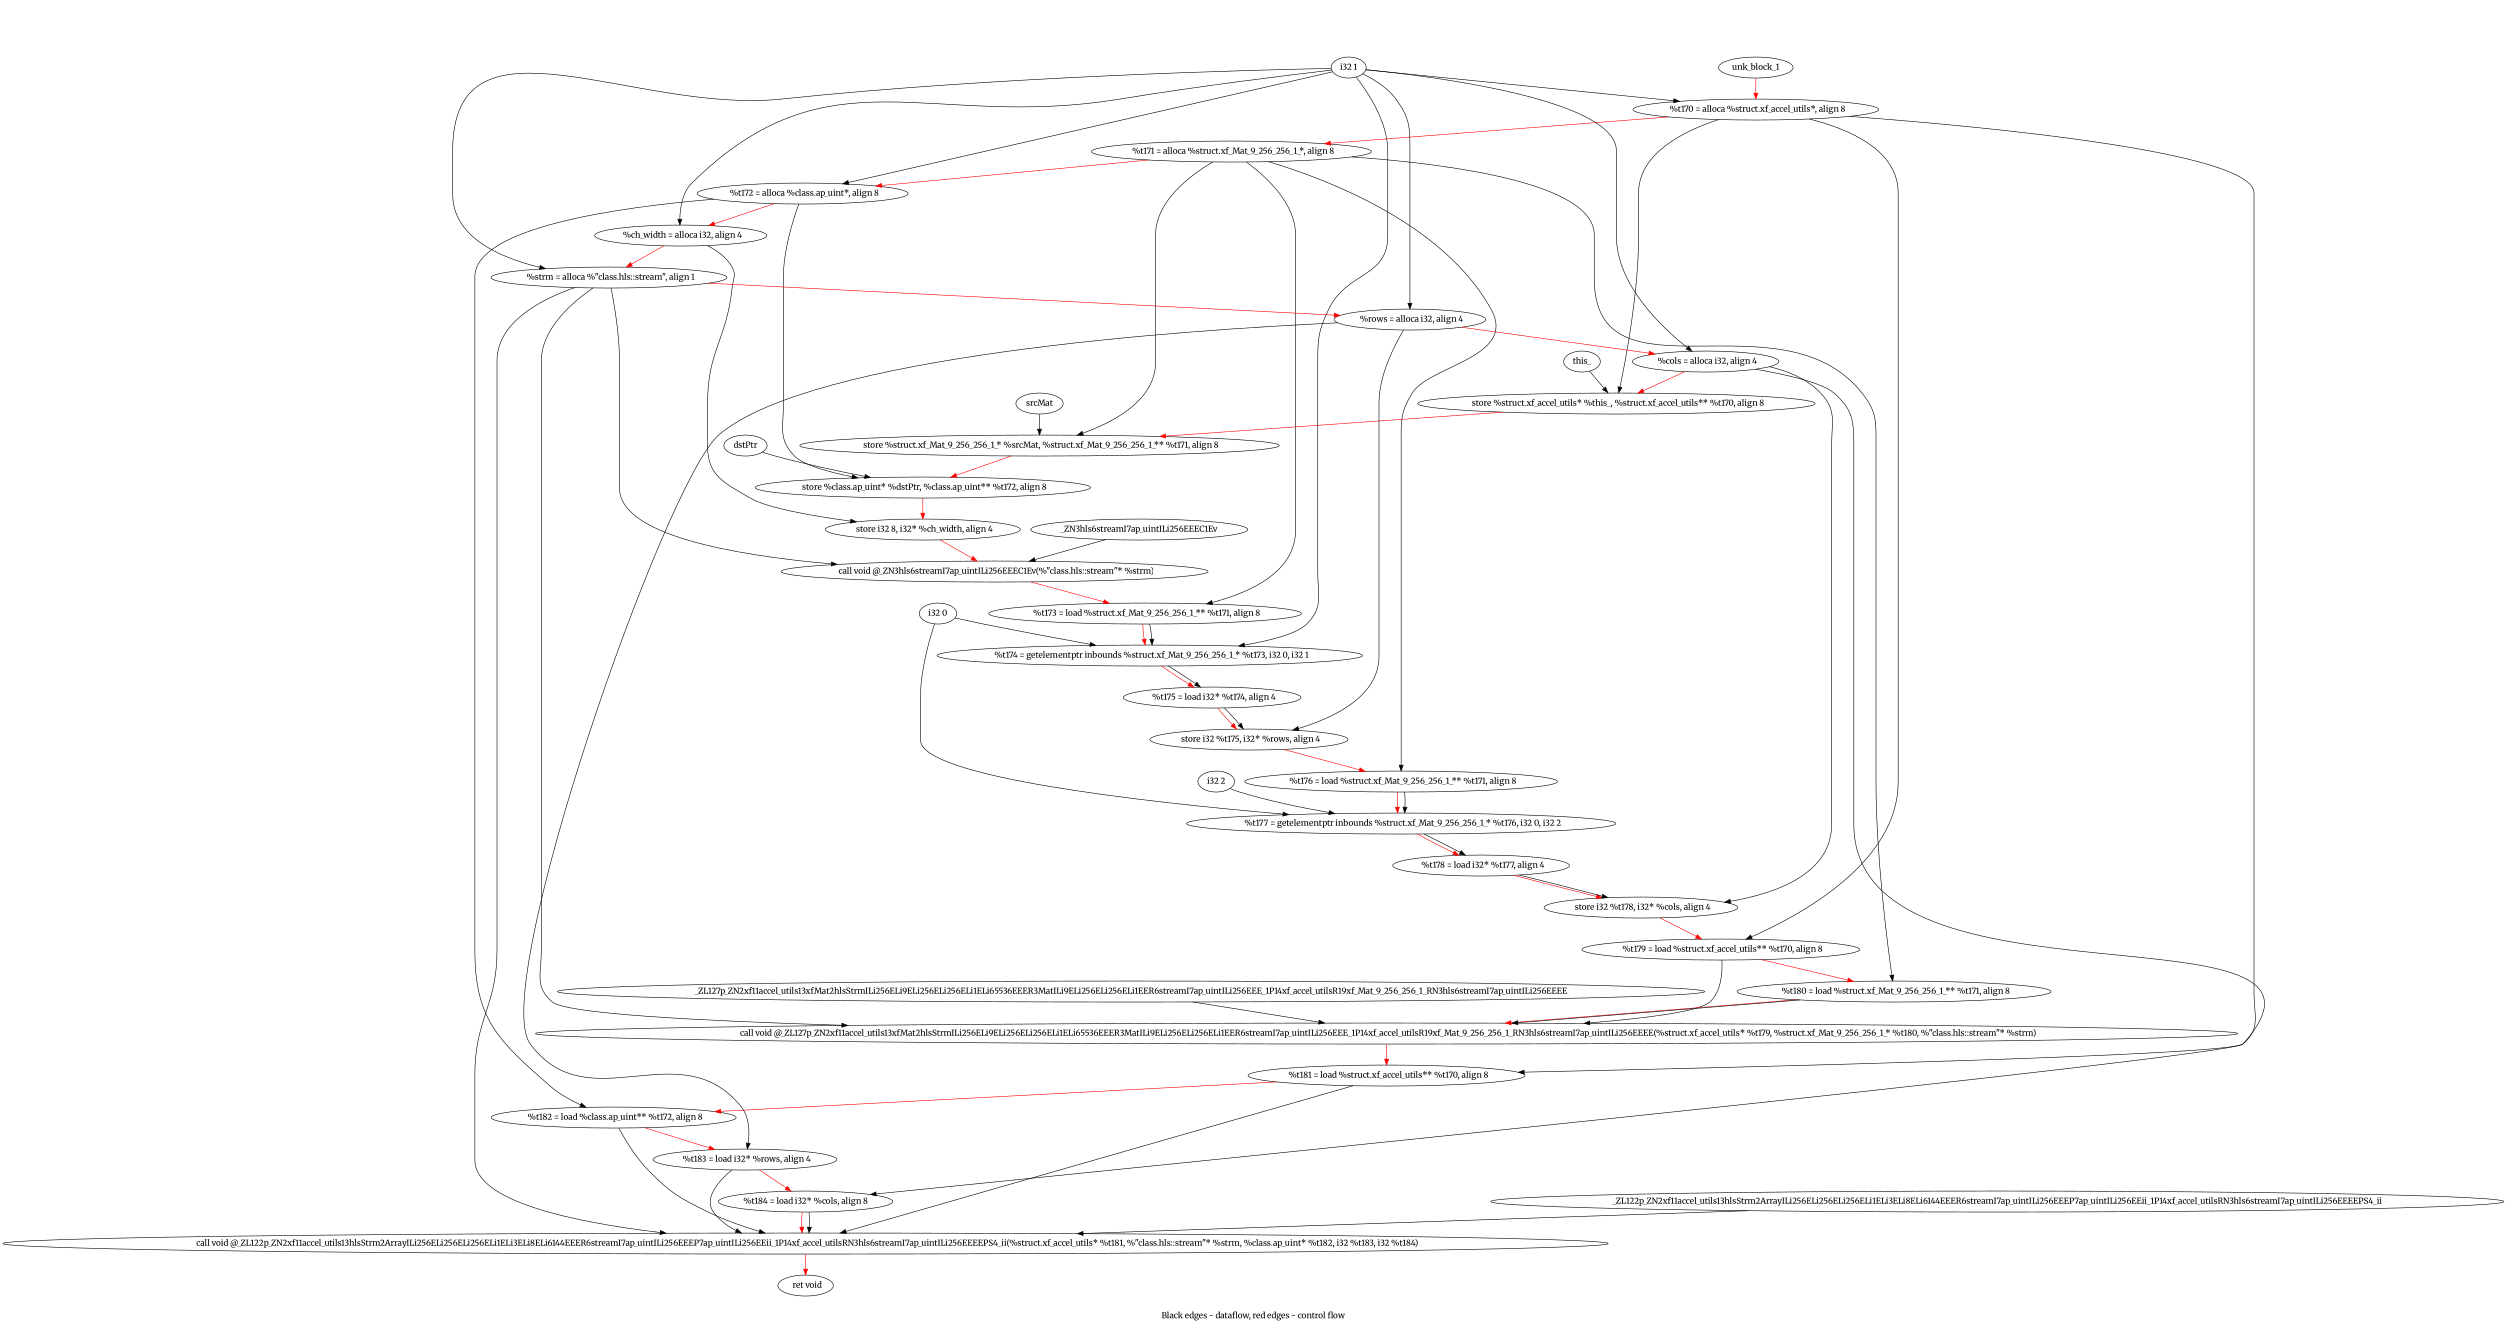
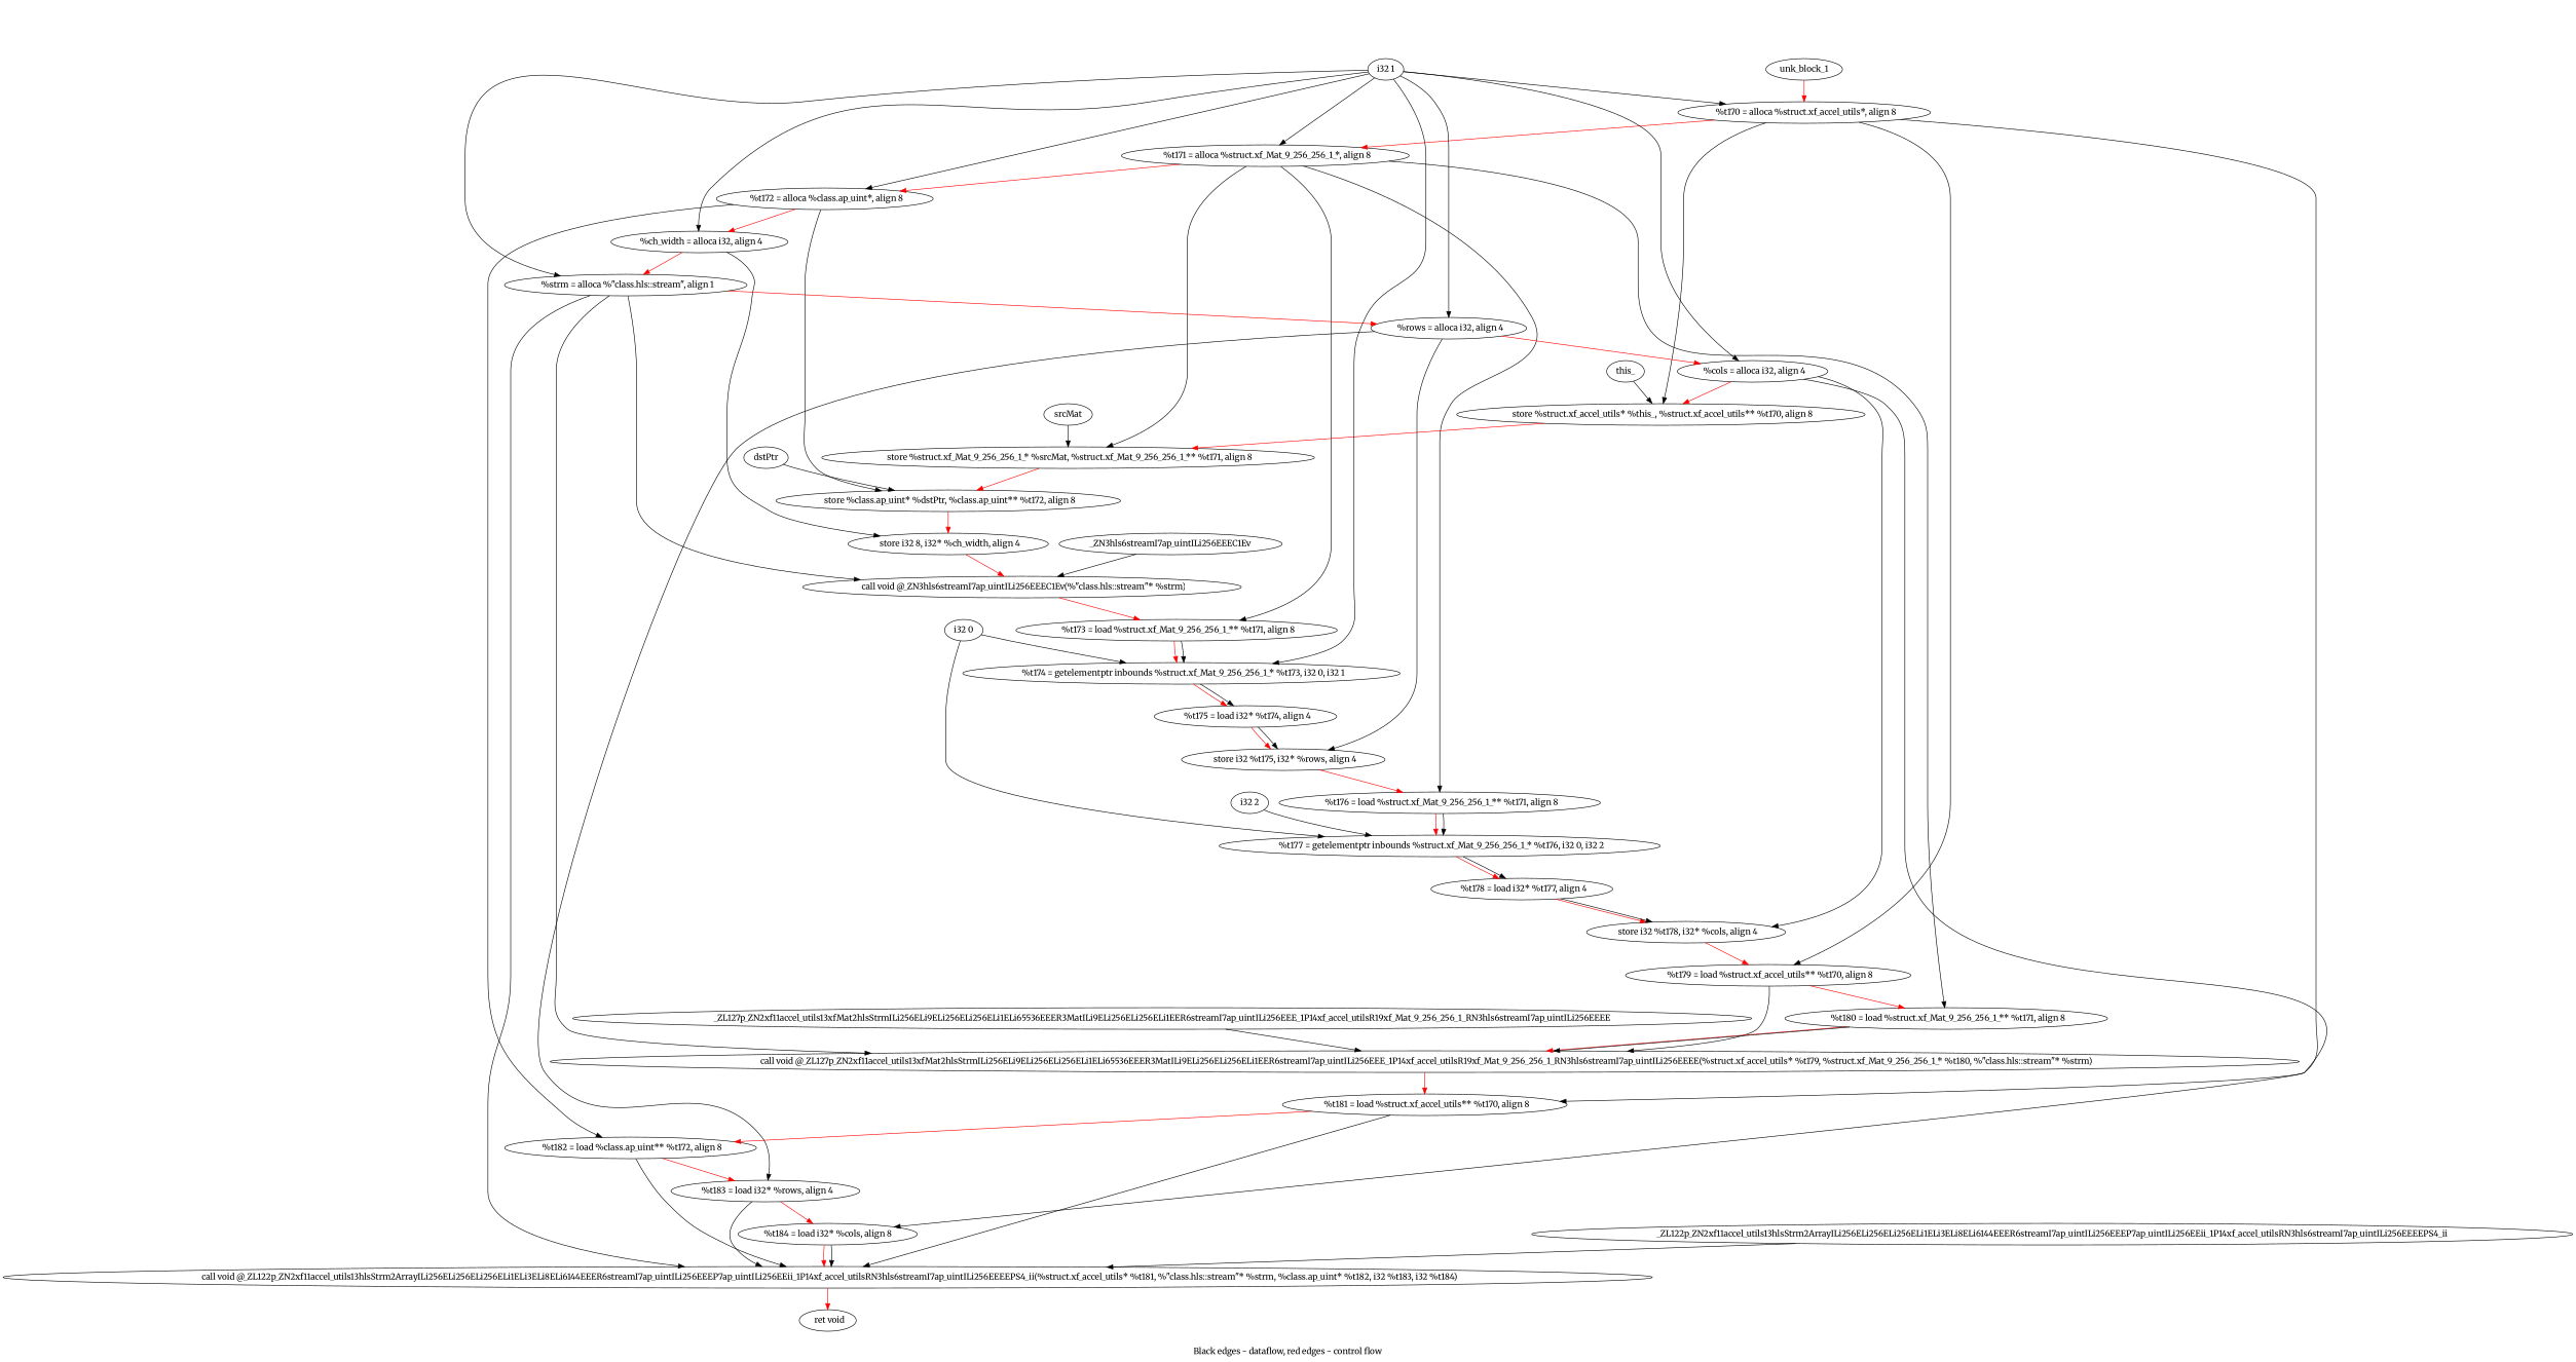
  digraph {
    compound=true
    fontname=Merriweather
    label="Black edges - dataflow, red edges - control flow"
    node [fontname=Merriweather]
    edge [fontname=Merriweather]
    n1 [label="  %t170 = alloca %struct.xf_accel_utils*, align 8"]
    n2 [label="  %t171 = alloca %struct.xf_Mat_9_256_256_1_*, align 8"]
    n3 [label="  store %struct.xf_accel_utils* %this_, %struct.xf_accel_utils** %t170, align 8"]
    n4 [label="  %t179 = load %struct.xf_accel_utils** %t170, align 8"]
    n5 [label="  %t181 = load %struct.xf_accel_utils** %t170, align 8"]
    n6 [label="  %t172 = alloca %class.ap_uint*, align 8"]
    n7 [label="  store %struct.xf_Mat_9_256_256_1_* %srcMat, %struct.xf_Mat_9_256_256_1_** %t171, align 8"]
    n8 [label="  %t173 = load %struct.xf_Mat_9_256_256_1_** %t171, align 8"]
    n9 [label="  %t176 = load %struct.xf_Mat_9_256_256_1_** %t171, align 8"]
    n10 [label="  %t180 = load %struct.xf_Mat_9_256_256_1_** %t171, align 8"]
    n11 [label="  call void @_ZL127p_ZN2xf11accel_utils13xfMat2hlsStrmILi256ELi9ELi256ELi256ELi1ELi65536EEER3MatILi9ELi256ELi256ELi1EER6streamI7ap_uintILi256EEE_1P14xf_accel_utilsR19xf_Mat_9_256_256_1_RN3hls6streamI7ap_uintILi256EEEE(%struct.xf_accel_utils* %t179, %struct.xf_Mat_9_256_256_1_* %t180, %\"class.hls::stream\"* %strm)"]
    n12 [label="  %t182 = load %class.ap_uint** %t172, align 8"]
    n13 [label="  call void @_ZL122p_ZN2xf11accel_utils13hlsStrm2ArrayILi256ELi256ELi256ELi1ELi3ELi8ELi6144EEER6streamI7ap_uintILi256EEEP7ap_uintILi256EEii_1P14xf_accel_utilsRN3hls6streamI7ap_uintILi256EEEEPS4_ii(%struct.xf_accel_utils* %t181, %\"class.hls::stream\"* %strm, %class.ap_uint* %t182, i32 %t183, i32 %t184)"]
    n14 [label="  %ch_width = alloca i32, align 4"]
    n15 [label="  store %class.ap_uint* %dstPtr, %class.ap_uint** %t172, align 8"]
    n16 [label="  %t174 = getelementptr inbounds %struct.xf_Mat_9_256_256_1_* %t173, i32 0, i32 1"]
    n17 [label="  %t177 = getelementptr inbounds %struct.xf_Mat_9_256_256_1_* %t176, i32 0, i32 2"]
    n18 [label="  %strm = alloca %\"class.hls::stream\", align 1"]
    n19 [label="  store i32 8, i32* %ch_width, align 4"]
    n20 [label="  %t183 = load i32* %rows, align 4"]
    n21 [label="  %rows = alloca i32, align 4"]
    n22 [label="  call void @_ZN3hls6streamI7ap_uintILi256EEEC1Ev(%\"class.hls::stream\"* %strm)"]
    n23 [label="  %cols = alloca i32, align 4"]
    n24 [label="  store i32 %t175, i32* %rows, align 4"]
    n25 [label="  ret void"]
    n26 [label="  store i32 %t178, i32* %cols, align 4"]
    n27 [label="%t184 = load i32* %cols, align 8"]
    n28 [label="  %t175 = load i32* %t174, align 4"]
    n29 [label="  %t178 = load i32* %t177, align 4"]
    unk_block_1
    "i32 1"
    this_
    srcMat
    dstPtr
    _ZN3hls6streamI7ap_uintILi256EEEC1Ev
    "i32 0"
    "i32 2"
    _ZL127p_ZN2xf11accel_utils13xfMat2hlsStrmILi256ELi9ELi256ELi256ELi1ELi65536EEER3MatILi9ELi256ELi256ELi1EER6streamI7ap_uintILi256EEE_1P14xf_accel_utilsR19xf_Mat_9_256_256_1_RN3hls6streamI7ap_uintILi256EEEE
    _ZL122p_ZN2xf11accel_utils13hlsStrm2ArrayILi256ELi256ELi256ELi1ELi3ELi8ELi6144EEER6streamI7ap_uintILi256EEEP7ap_uintILi256EEii_1P14xf_accel_utilsRN3hls6streamI7ap_uintILi256EEEEPS4_ii
    n1 -> n2 [color=red weight=2]
    n1 -> n3
    n1 -> n4
    n1 -> n5
    n2 -> n6 [color=red weight=2]
    n2 -> n7
    n2 -> n8
    n2 -> n9
    n2 -> n10
    n3 -> n7 [color=red weight=2]
    n4 -> n10 [color=red weight=2]
    n4 -> n11
    n5 -> n12 [color=red weight=2]
    n5 -> n13
    n6 -> n12
    n6 -> n14 [color=red weight=2]
    n6 -> n15
    n7 -> n15 [color=red weight=2]
    n8 -> n16 [color=red weight=2]
    n8 -> n16
    n9 -> n17 [color=red weight=2]
    n9 -> n17
    n10 -> n11 [color=red weight=2]
    n10 -> n11
    n11 -> n5 [color=red weight=2]
    n12 -> n13
    n12 -> n20 [color=red weight=2]
    n13 -> n25 [color=red weight=2]
    n14 -> n18 [color=red weight=2]
    n14 -> n19
    n15 -> n19 [color=red weight=2]
    n16 -> n28 [color=red weight=2]
    n16 -> n28
    n17 -> n29 [color=red weight=2]
    n17 -> n29
    n18 -> n11
    n18 -> n13
    n18 -> n21 [color=red weight=2]
    n18 -> n22
    n19 -> n22 [color=red weight=2]
    n20 -> n13
    n20 -> n27 [color=red weight=2]
    n21 -> n20
    n21 -> n23 [color=red weight=2]
    n21 -> n24
    n22 -> n8 [color=red weight=2]
    n23 -> n3 [color=red weight=2]
    n23 -> n26
    n23 -> n27
    n24 -> n9 [color=red weight=2]
    n26 -> n4 [color=red weight=2]
    n27 -> n13 [color=red weight=2]
    n27 -> n13
    n28 -> n24 [color=red weight=2]
    n28 -> n24
    n29 -> n26 [color=red weight=2]
    n29 -> n26
    unk_block_1 -> n1 [color=red]
    "i32 1" -> n1
+   "i32 1" -> n2
    "i32 1" -> n6
    "i32 1" -> n14
    "i32 1" -> n16
    "i32 1" -> n18
    "i32 1" -> n21
    "i32 1" -> n23
    this_ -> n3
    srcMat -> n7
    dstPtr -> n15
    _ZN3hls6streamI7ap_uintILi256EEEC1Ev -> n22
    "i32 0" -> n16
    "i32 0" -> n17
    "i32 2" -> n17
    _ZL127p_ZN2xf11accel_utils13xfMat2hlsStrmILi256ELi9ELi256ELi256ELi1ELi65536EEER3MatILi9ELi256ELi256ELi1EER6streamI7ap_uintILi256EEE_1P14xf_accel_utilsR19xf_Mat_9_256_256_1_RN3hls6streamI7ap_uintILi256EEEE -> n11
    _ZL122p_ZN2xf11accel_utils13hlsStrm2ArrayILi256ELi256ELi256ELi1ELi3ELi8ELi6144EEER6streamI7ap_uintILi256EEEP7ap_uintILi256EEii_1P14xf_accel_utilsRN3hls6streamI7ap_uintILi256EEEEPS4_ii -> n13
  }
